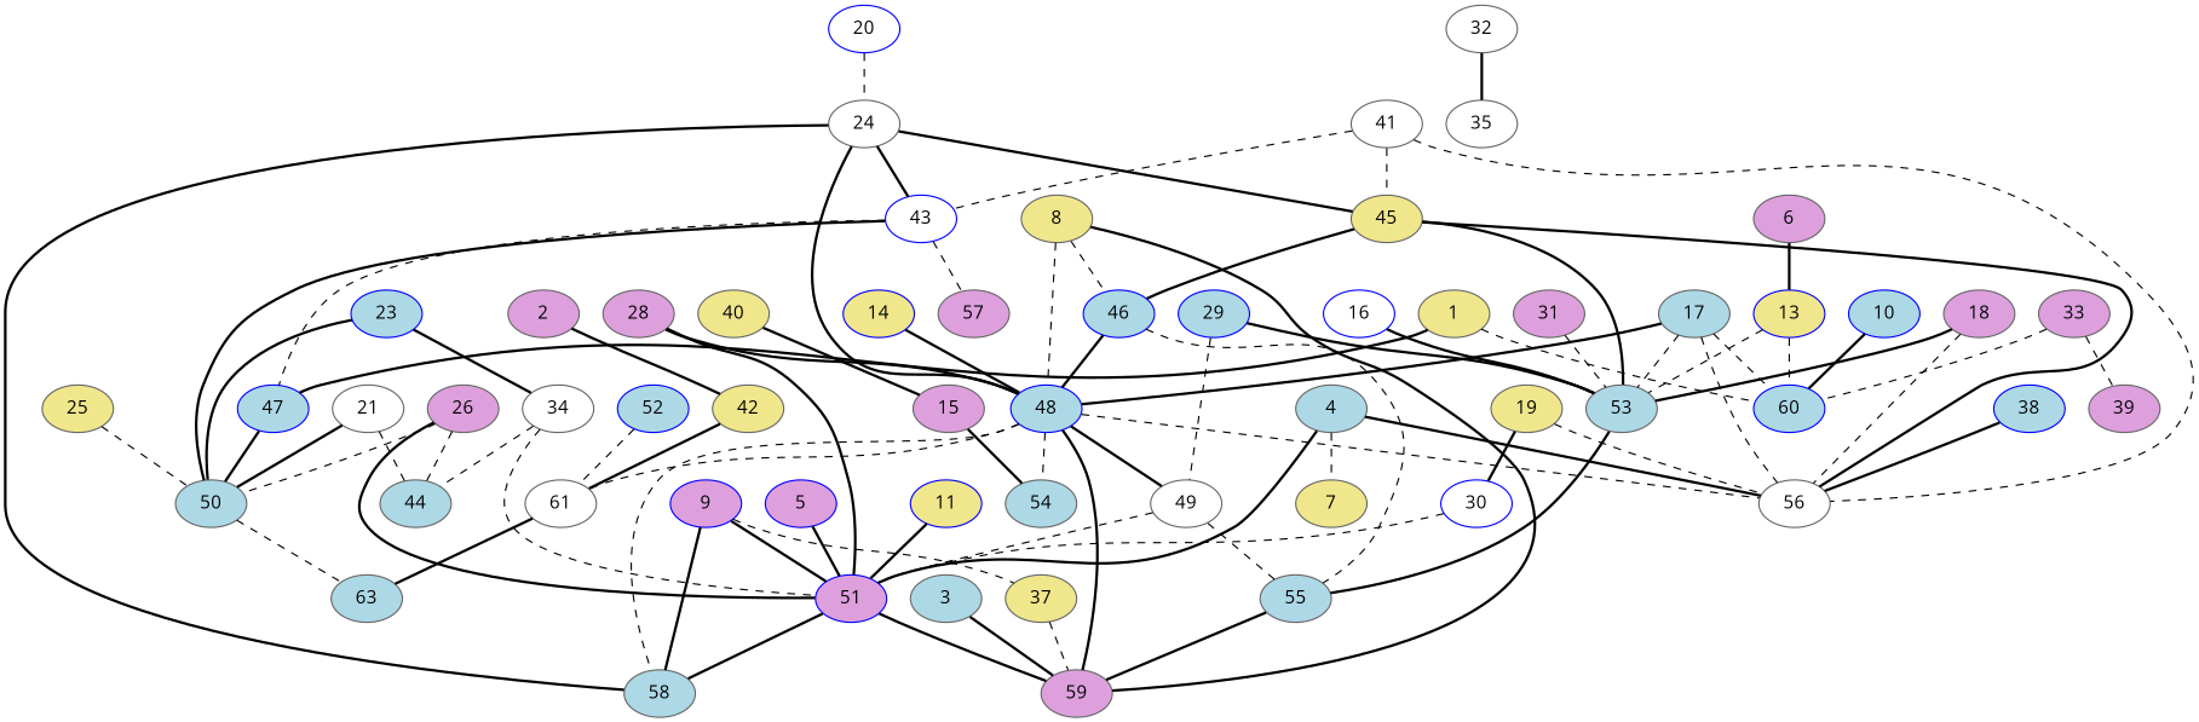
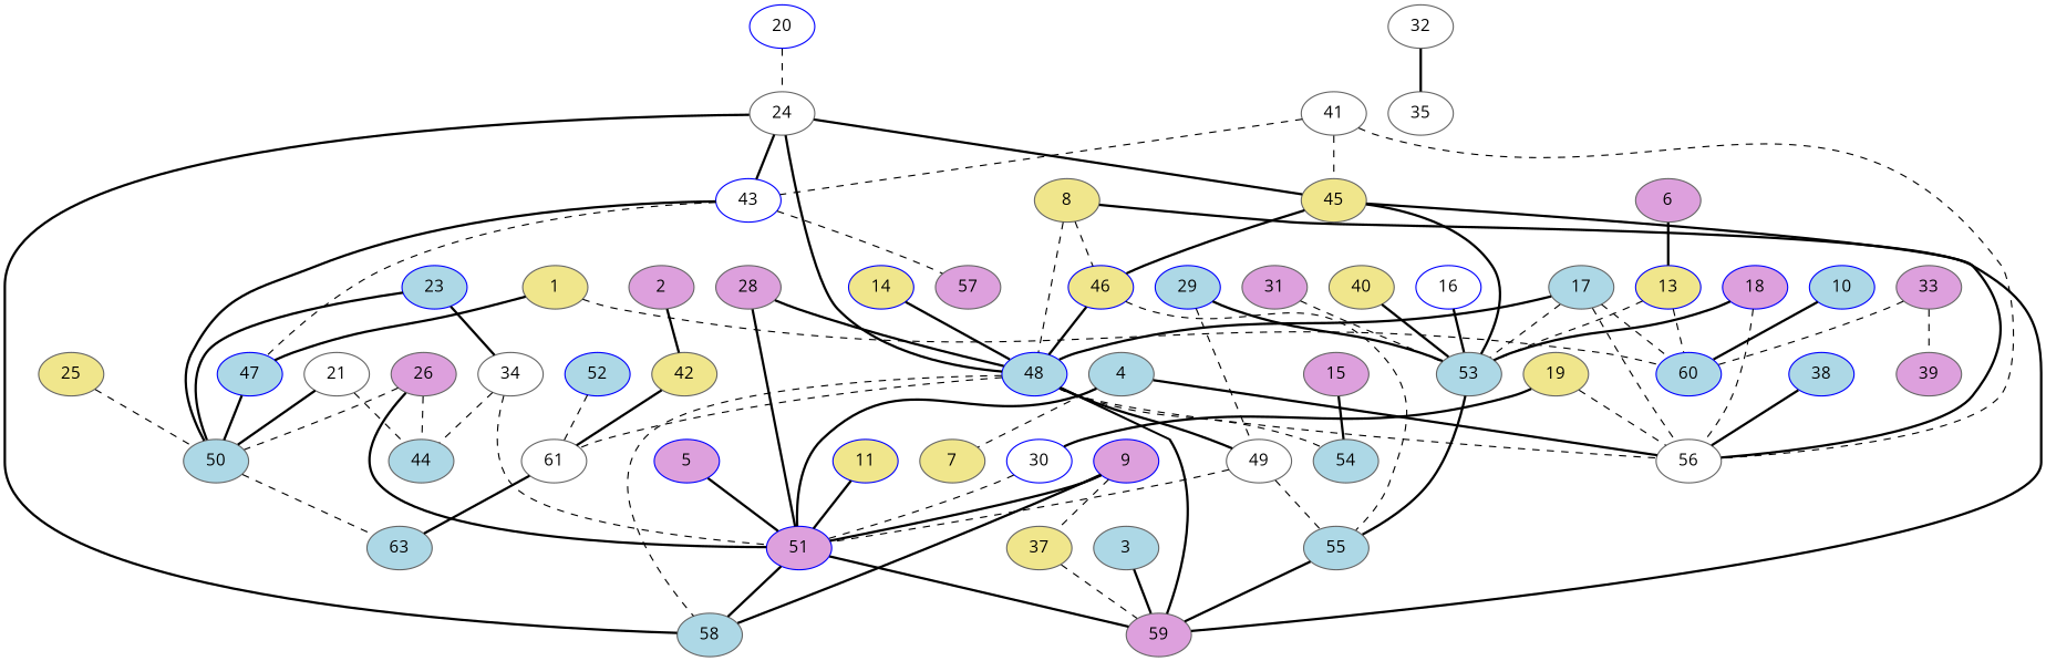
  graph {
    fontname="Open Sans"
    node [color=gray40 fillcolor=lightblue fontname="Open Sans" style=filled]
    edge [fontname="Open Sans" style=bold weight=1.0]
    1 [fillcolor=khaki]
    47 [color=blue]
    60 [color=blue]
    50
    2 [fillcolor=plum]
    42 [fillcolor=khaki]
    61 [fillcolor=white]
    59 [fillcolor=plum]
    3
    7 [fillcolor=khaki]
    4
    51 [color=blue fillcolor=plum]
    56 [fillcolor=white]
    58
    5 [color=blue fillcolor=plum]
    6 [fillcolor=plum]
    13 [color=blue fillcolor=khaki]
    53
    8 [fillcolor=khaki]
-   46 [color=blue]
+   46 [color=blue fillcolor=khaki]
    48 [color=blue]
    55
    54
    49 [fillcolor=white]
    9 [color=blue fillcolor=plum]
    37 [fillcolor=khaki]
    10 [color=blue]
    11 [color=blue fillcolor=khaki]
    14 [color=blue fillcolor=khaki]
    15 [fillcolor=plum]
    16 [color=blue fillcolor=white]
    17
-   18 [fillcolor=plum]
+   18 [color=blue fillcolor=plum]
    19 [fillcolor=khaki]
    30 [color=blue fillcolor=white]
    20 [color=blue fillcolor=white]
    24 [fillcolor=white]
    43 [color=blue fillcolor=white]
    45 [fillcolor=khaki]
    21 [fillcolor=white]
    44
    63
    23 [color=blue]
    34 [fillcolor=white]
    57 [fillcolor=plum]
    25 [fillcolor=khaki]
    26 [fillcolor=plum]
    28 [fillcolor=plum]
    29 [color=blue]
    31 [fillcolor=plum]
    32 [fillcolor=white]
    35 [fillcolor=white]
    33 [fillcolor=plum]
    39 [fillcolor=plum]
    38 [color=blue]
    40 [fillcolor=khaki]
    41 [fillcolor=white]
    52 [color=blue]
    1 -- 47
    1 -- 60 [style=dashed]
    47 -- 50
    50 -- 63 [style=dashed]
    2 -- 42
    42 -- 61
    61 -- 63
    3 -- 59
    4 -- 7 [style=dashed]
    4 -- 51
    4 -- 56
    51 -- 59
    51 -- 58
    5 -- 51
    6 -- 13
    13 -- 60 [style=dashed]
    13 -- 53 [style=dashed]
    53 -- 55
    8 -- 59
    8 -- 46 [style=dashed]
    8 -- 48 [style=dashed weight=2.0]
    46 -- 48
    46 -- 55 [style=dashed]
    48 -- 61 [style=dashed]
    48 -- 59
    48 -- 56 [style=dashed]
    48 -- 58 [style=dashed]
    48 -- 54 [style=dashed]
    48 -- 49
    55 -- 59
    49 -- 51 [style=dashed]
    49 -- 55 [style=dashed]
    9 -- 51
    9 -- 58
    9 -- 37 [style=dashed]
    37 -- 59 [style=dashed]
    10 -- 60
    11 -- 51
    14 -- 48
    15 -- 54
    16 -- 53
    17 -- 60 [style=dashed]
    17 -- 56 [style=dashed]
    17 -- 53 [style=dashed]
    17 -- 48
    18 -- 56 [style=dashed]
    18 -- 53
    19 -- 56 [style=dashed]
    19 -- 30
    30 -- 51 [style=dashed]
    20 -- 24 [style=dashed]
    24 -- 58
    24 -- 48
    24 -- 43
    24 -- 45
    43 -- 47 [style=dashed]
    43 -- 50
    43 -- 57 [style=dashed weight=2.0]
    45 -- 56
    45 -- 53
    45 -- 46
    21 -- 50
    21 -- 44 [style=dashed]
    23 -- 50
    23 -- 34
    34 -- 51 [style=dashed]
    34 -- 44 [style=dashed]
    25 -- 50 [style=dashed weight=2.0]
    26 -- 50 [style=dashed]
    26 -- 51
    26 -- 44 [style=dashed]
    28 -- 51
    28 -- 48
    29 -- 53
    29 -- 49 [style=dashed]
    31 -- 53 [style=dashed]
    32 -- 35
    33 -- 60 [style=dashed]
    33 -- 39 [style=dashed]
    38 -- 56
-   40 -- 15
+   40 -- 53
    41 -- 56 [style=dashed]
    41 -- 43 [style=dashed]
    41 -- 45 [style=dashed]
    52 -- 61 [style=dashed]
  }
